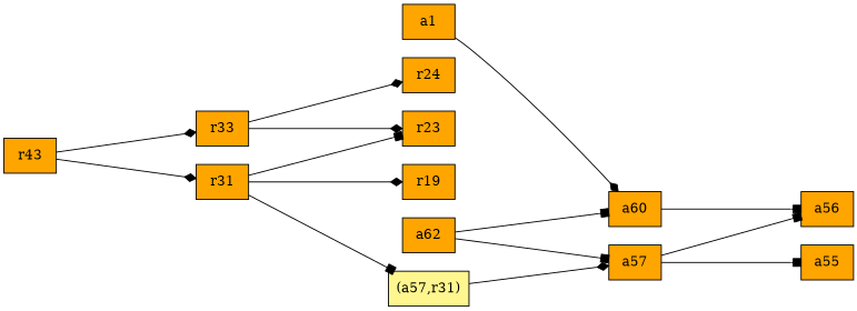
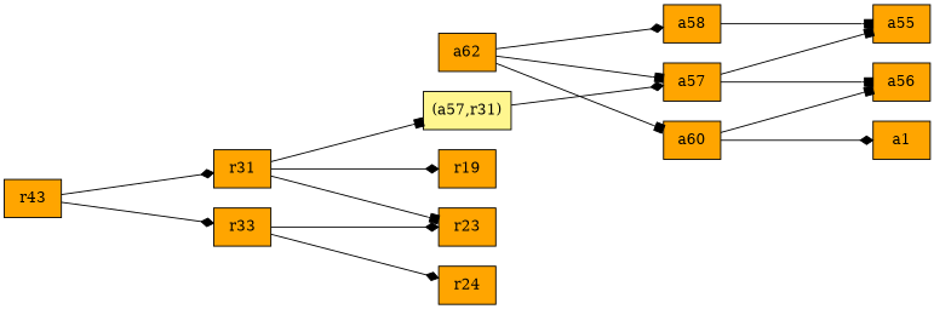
  digraph {
    rankdir=LR
    ranksep=2.0
    node [fillcolor=orange shape=record style=filled]
    edge [arrowhead=box]
    n1 [label="{a1}"]
+   n2 [label="{a58}"]
    n3 [label="{a55}"]
    n4 [label="{a60}"]
    n5 [label="{a56}"]
    n6 [label="{r24}"]
    n7 [label="{r19}"]
    n8 [label="{r23}"]
    n9 [label="{r33}"]
    n10 [label="{r31}"]
    n11 [fillcolor=khaki1 label="{(a57,r31)}"]
    n12 [label="{a57}"]
    n13 [label="{r43}"]
    n14 [label="{a62}"]
-   n1 -> n4 [arrowhead=diamond]
+   n2 -> n3
+   n4 -> n1 [arrowhead=diamond]
    n4 -> n5
    n9 -> n6 [arrowhead=diamond]
    n9 -> n8 [arrowhead=diamond]
    n10 -> n7 [arrowhead=diamond]
    n10 -> n8
    n10 -> n11
    n11 -> n12 [arrowhead=diamond]
    n12 -> n3
    n12 -> n5
    n13 -> n9 [arrowhead=diamond]
    n13 -> n10 [arrowhead=diamond]
+   n14 -> n2 [arrowhead=diamond]
    n14 -> n4
    n14 -> n12
  }
